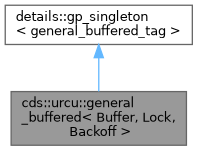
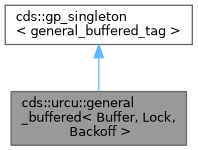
  digraph {
    node [color=gray40 fontname=Helvetica fontsize=10 shape=box style=filled]
    n1 [fillcolor=grey60 fontcolor=black height=0.2 label="cds::urcu::general\l_buffered\< Buffer, Lock,\l Backoff \>" width=0.4]
-   n2 [fillcolor=white height=0.2 label="details::gp_singleton\l\< general_buffered_tag \>" width=0.4]
+   n2 [fillcolor=white height=0.2 label="cds::gp_singleton\l\< general_buffered_tag \>" width=0.4]
    n2 -> n1 [color=steelblue1 dir=back fontname=Helvetica fontsize=10 labelfontname=Helvetica labelfontsize=10 style=solid]
  }
